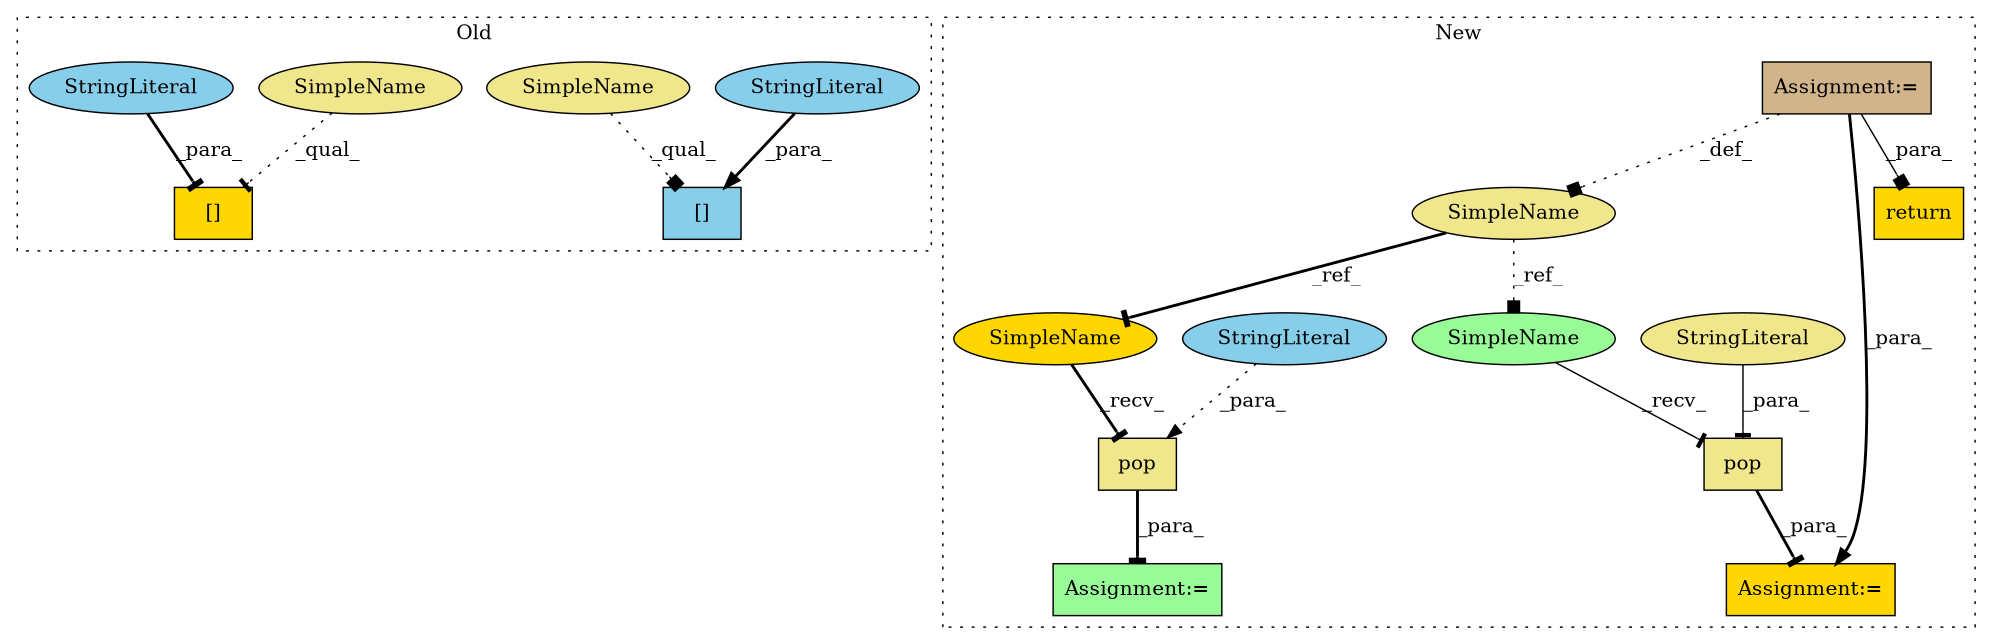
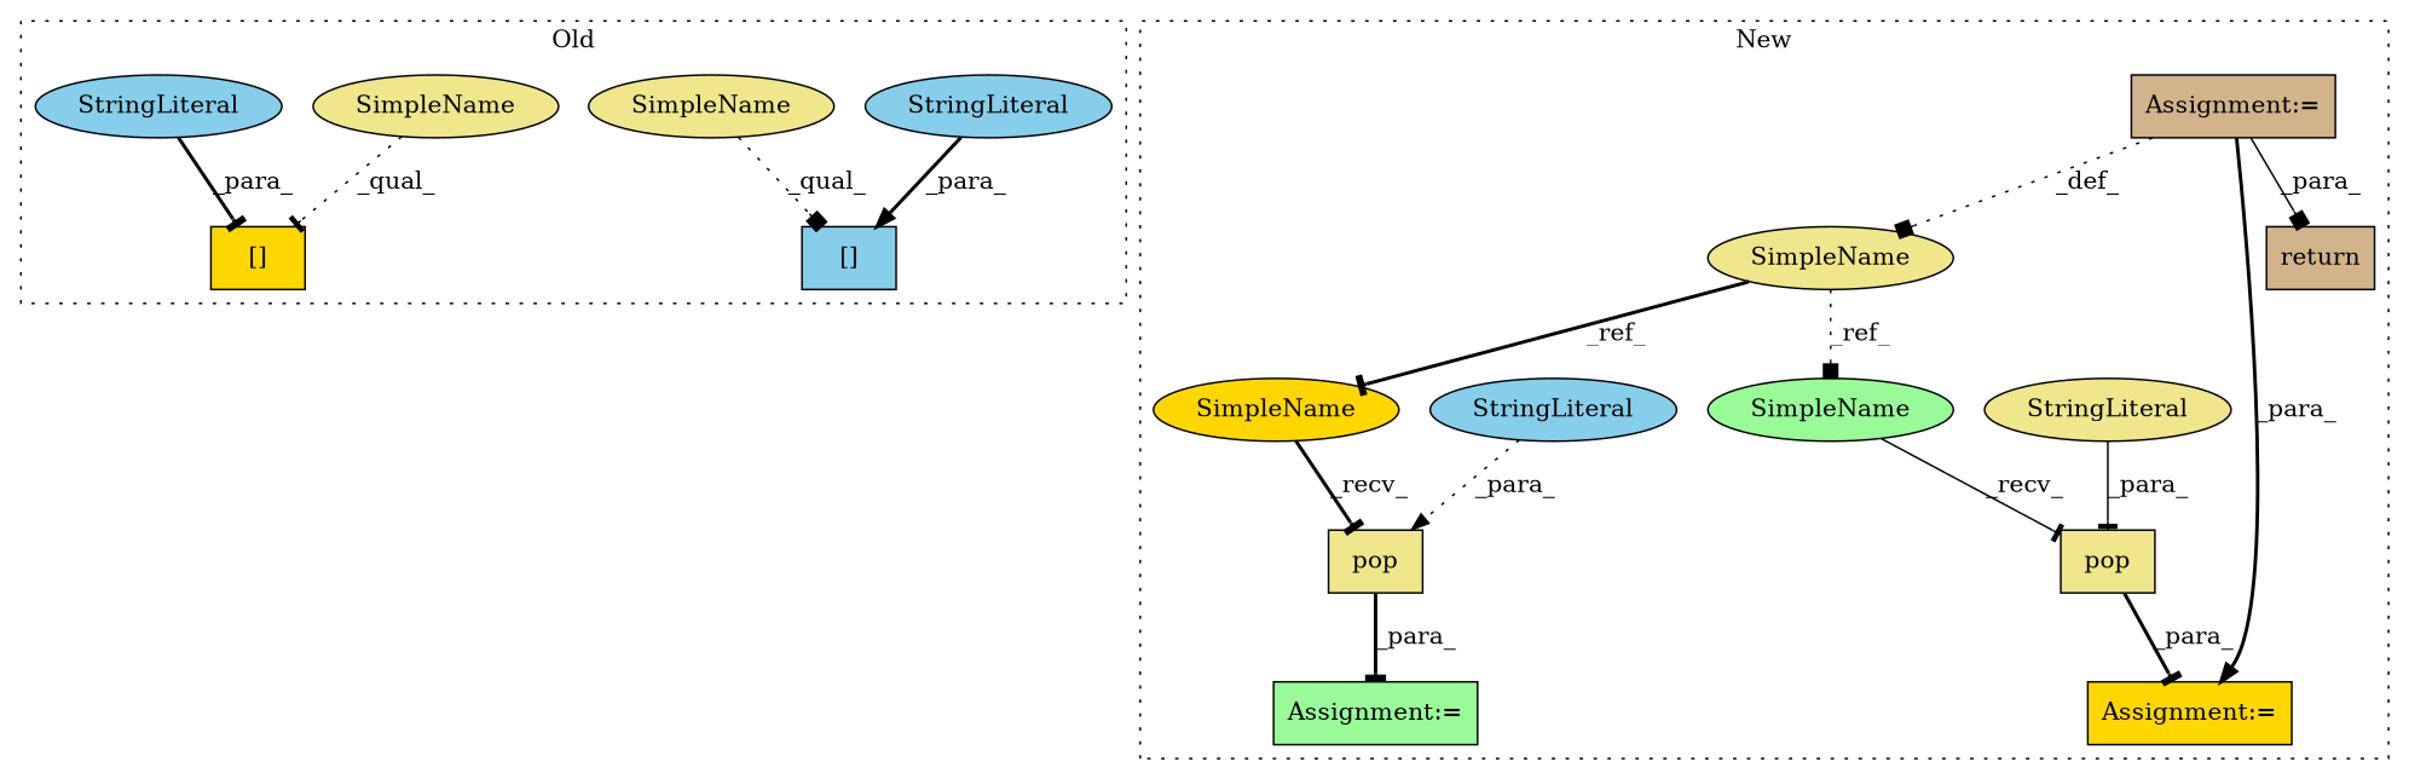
  digraph {
    node [a=42 l=6 s=3861 shape=ellipse style=filled fillcolor=khaki]
    edge [style=bold arrowhead=tee]
    n1 [a=2 l="7,1" label="[]" s="3916,3942" shape=box fillcolor=skyblue]
    n2 [a=45 l=19 label=StringLiteral s=3923 fillcolor=skyblue]
    n3 [a=2 l="7,1" label="[]" s="4026,4042" shape=box fillcolor=gold]
    n4 [a=45 l=9 label=StringLiteral s=4033 fillcolor=skyblue]
    n5 [label=SimpleName s=3916]
    n6 [label=SimpleName s=4026]
    n7 [a=32 l="4,1" label=pop s="3974,3997" shape=box]
    n8 [a=45 l=19 label=StringLiteral s=3978]
    n9 [a=7 l=1 label="Assignment:=" s=3966 shape=box fillcolor=gold]
    n10 [a=7 label="Assignment:=" shape=box fillcolor=tan]
    n11 [a=7 l=1 label="Assignment:=" s=3913 shape=box fillcolor=palegreen]
    n12 [label=SimpleName]
    n13 [a=32 l="4,1" label=pop s="3921,3942" shape=box]
    n14 [a=45 l=17 label=StringLiteral s=3925 fillcolor=skyblue]
-   n15 [a=41 l=7 label=return s=4307 shape=box fillcolor=gold]
+   n15 [a=41 l=7 label=return s=4307 shape=box fillcolor=tan]
    n16 [label=SimpleName s=3914 fillcolor=gold]
    n17 [label=SimpleName s=3967 fillcolor=palegreen]
    subgraph cluster_1 {
      label=Old
      style=dotted
      n1
      n2
      n3
      n4
      n5
      n6
    }
    subgraph cluster_2 {
      label=New
      style=dotted
      n7
      n8
      n9
      n10
      n11
      n12
      n13
      n14
      n15
      n16
      n17
    }
    n2 -> n1 [label=_para_ arrowhead=normal]
    n4 -> n3 [label=_para_]
    n5 -> n1 [label=_qual_ style=dotted arrowhead=box]
    n6 -> n3 [label=_qual_ style=dotted]
    n7 -> n9 [label=_para_]
    n8 -> n7 [label=_para_ style=solid]
    n10 -> n9 [label=_para_ arrowhead=normal]
    n10 -> n12 [label=_def_ style=dotted arrowhead=box]
    n10 -> n15 [label=_para_ style=solid arrowhead=box]
    n12 -> n16 [label=_ref_]
    n12 -> n17 [label=_ref_ style=dotted arrowhead=box]
    n13 -> n11 [label=_para_]
    n14 -> n13 [label=_para_ style=dotted arrowhead=normal]
    n16 -> n13 [label=_recv_]
    n17 -> n7 [label=_recv_ style=solid]
  }
